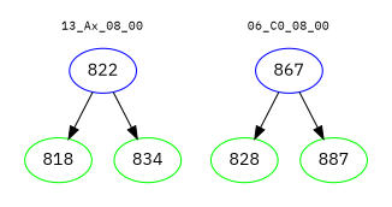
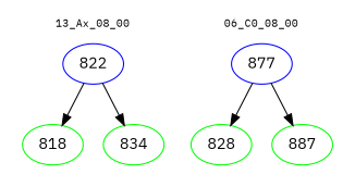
  digraph {
    fontname="IBM Plex Mono"
    node [color=green fontname="IBM Plex Mono"]
    edge [color=black fontname="IBM Plex Mono"]
    n1 [color=blue label=822]
    n2 [label=818]
    n3 [label=834]
-   n4 [color=blue label=867]
+   n4 [color=blue label=877]
    n5 [label=828]
    n6 [label=887]
    subgraph cluster_1 {
      color=white
      fontsize=10
      label="13_Ax_08_00"
      n1
      n2
      n3
    }
    subgraph cluster_2 {
      color=white
      fontsize=10
      label="06_C0_08_00"
      n4
      n5
      n6
    }
    n1 -> n2
    n1 -> n3
    n4 -> n5
    n4 -> n6
  }
